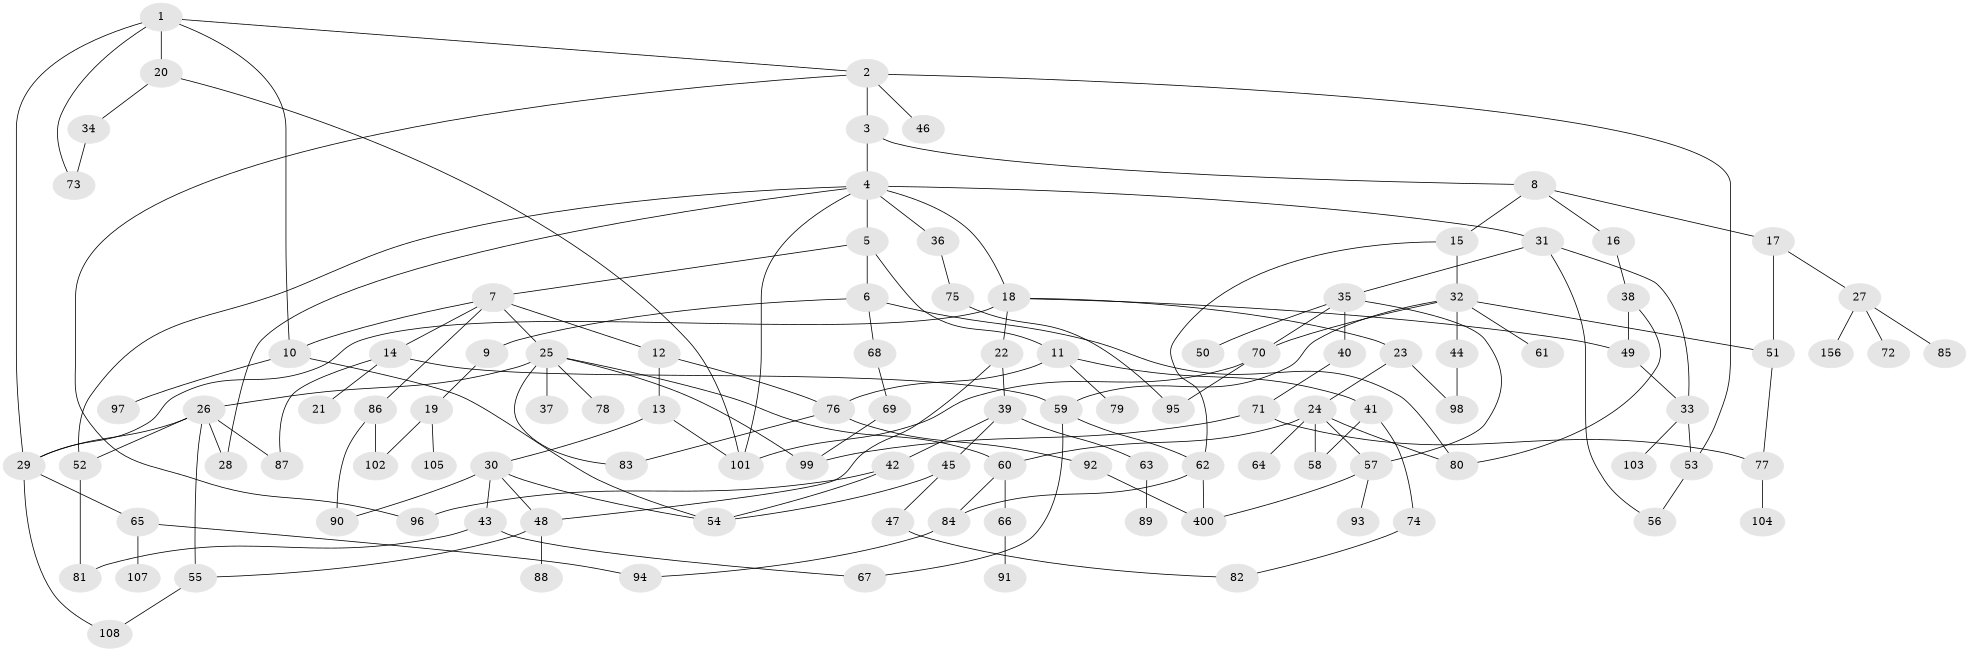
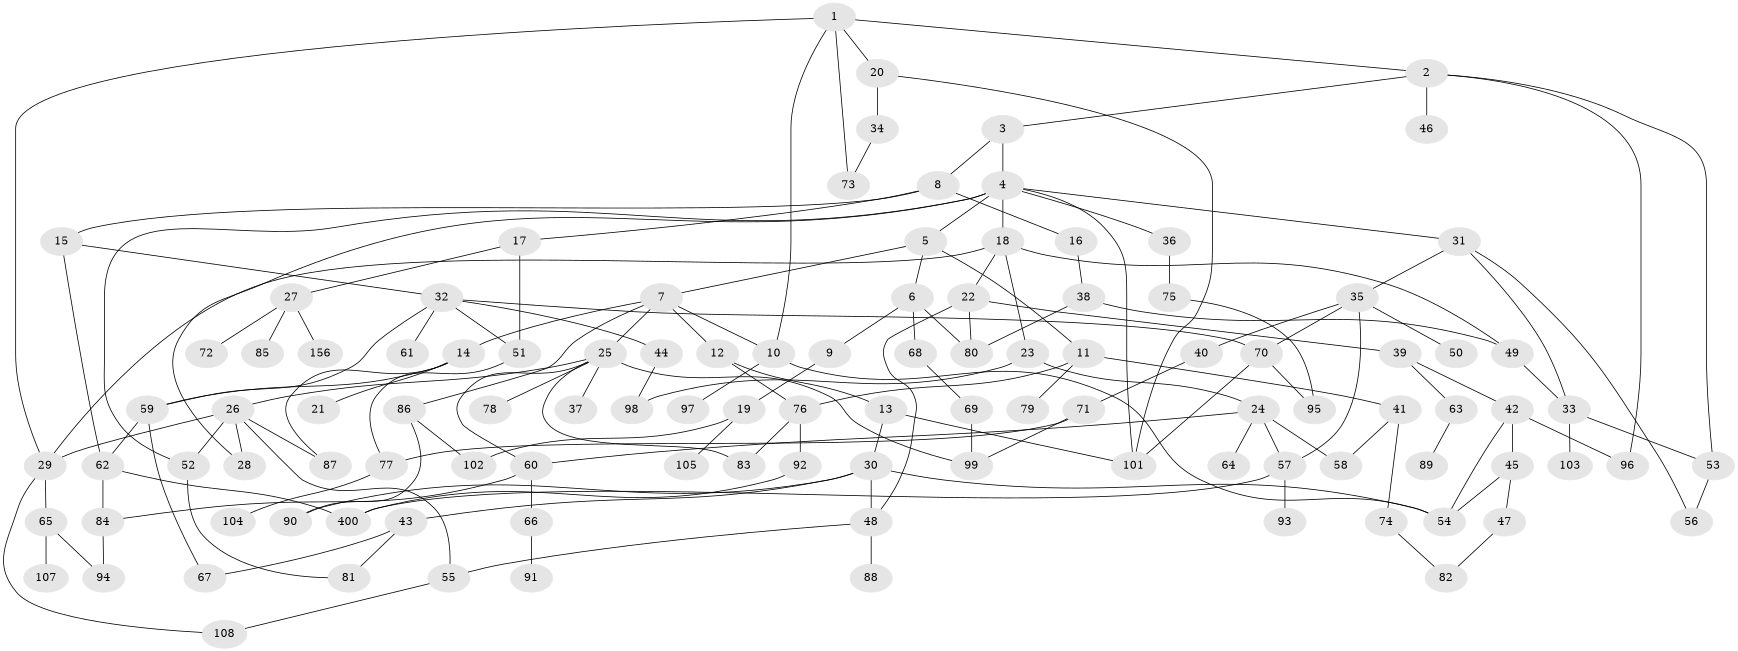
  graph {
    node [color=gray90 style=filled]
    1
    2
    10
    20
    29
    73
    3
    46
    53
    96
    54
    97
    101
    34
    65
    108
    4
    8
    56
    5
    18
    28
    31
    36
    52
    15
    16
    17
    6
    7
    11
    22
    23
    49
    33
    35
    75
    81
    9
    68
    80
    12
    14
    25
    86
    41
    76
    79
    19
    69
    13
    21
    59
    87
    60
    26
    37
    78
    83
    99
    102
    90
    32
    62
    38
    27
    51
    105
    58
    74
    92
    30
    48
    43
    67
    44
    61
    70
    n79 [label=400]
    84
    72
    85
    n83 [label=156]
    103
    77
    39
    24
    98
    42
    63
    55
    88
    57
    64
    93
    66
    94
    107
    40
    50
    95
    71
    45
    89
    82
    47
    104
    91
    1 -- 2
    1 -- 10
    1 -- 20
    1 -- 29
    1 -- 73
    2 -- 3
    2 -- 46
    2 -- 53
    2 -- 96
    10 -- 54
    10 -- 97
    20 -- 101
    20 -- 34
    29 -- 65
    29 -- 108
    3 -- 4
    3 -- 8
    53 -- 56
    34 -- 73
    65 -- 94
    65 -- 107
    4 -- 101
    4 -- 5
    4 -- 18
    4 -- 28
    4 -- 31
    4 -- 36
    4 -- 52
    8 -- 15
    8 -- 16
    8 -- 17
    5 -- 6
    5 -- 7
    5 -- 11
    18 -- 29
    18 -- 22
    18 -- 23
    18 -- 49
    31 -- 56
    31 -- 33
    31 -- 35
    36 -- 75
    52 -- 81
    15 -- 32
    15 -- 62
    16 -- 38
    17 -- 27
    17 -- 51
    6 -- 9
    6 -- 68
    6 -- 80
    7 -- 10
    7 -- 12
    7 -- 14
    7 -- 25
    7 -- 86
    11 -- 41
    11 -- 76
    11 -- 79
    22 -- 48
    22 -- 39
    23 -- 24
    23 -- 98
    49 -- 33
    33 -- 53
    33 -- 103
    35 -- 70
    35 -- 57
    35 -- 40
    35 -- 50
    75 -- 95
    9 -- 19
    68 -- 69
    12 -- 76
    12 -- 13
    14 -- 21
    14 -- 59
    14 -- 87
    25 -- 60
    25 -- 26
    25 -- 37
    25 -- 78
    25 -- 83
    25 -- 99
    86 -- 102
    86 -- 90
    41 -- 58
    41 -- 74
    76 -- 83
    76 -- 92
    19 -- 102
    19 -- 105
    69 -- 99
    13 -- 101
    13 -- 30
    59 -- 62
    59 -- 67
    60 -- 84
    60 -- 66
    26 -- 29
    26 -- 28
    26 -- 52
    26 -- 87
    26 -- 55
    32 -- 59
    32 -- 51
    32 -- 44
    32 -- 61
    32 -- 70
    62 -- n79
    62 -- 84
    38 -- 49
    38 -- 80
    27 -- 72
    27 -- 85
    27 -- n83
    51 -- 77
    74 -- 82
    92 -- n79
    30 -- 54
    30 -- 90
    30 -- 48
    30 -- 43
    48 -- 55
    48 -- 88
    43 -- 81
    43 -- 67
    44 -- 98
    70 -- 101
    70 -- 95
    84 -- 94
    77 -- 104
    39 -- 42
    39 -- 63
-   24 -- 80
+   22 -- 80
    24 -- 60
    24 -- 58
    24 -- 57
    24 -- 64
    42 -- 96
    42 -- 54
-   39 -- 45
+   42 -- 45
    63 -- 89
    55 -- 108
    57 -- n79
    57 -- 93
    66 -- 91
    40 -- 71
    71 -- 99
    71 -- 77
    45 -- 54
    45 -- 47
    47 -- 82
  }
